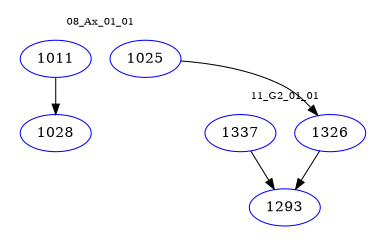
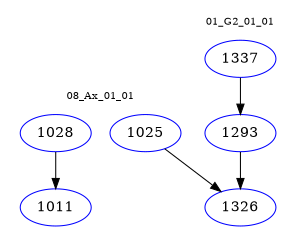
  digraph {
    node [color=blue]
    edge [color=black]
    n1 [label=1025]
    n2 [label=1011]
    n3 [label=1028]
    n4 [label=1326]
    n5 [label=1293]
    n6 [label=1337]
    subgraph cluster_1 {
      color=white
      fontsize=10
      label="08_Ax_01_01"
      n1
      n2
      n3
    }
    subgraph cluster_2 {
      color=white
      fontsize=10
-     label="11_G2_01_01"
+     label="01_G2_01_01"
      n4
      n5
      n6
    }
    n1 -> n4
-   n2 -> n3
-   n4 -> n5
+   n3 -> n2
+   n5 -> n4
    n6 -> n5
  }
